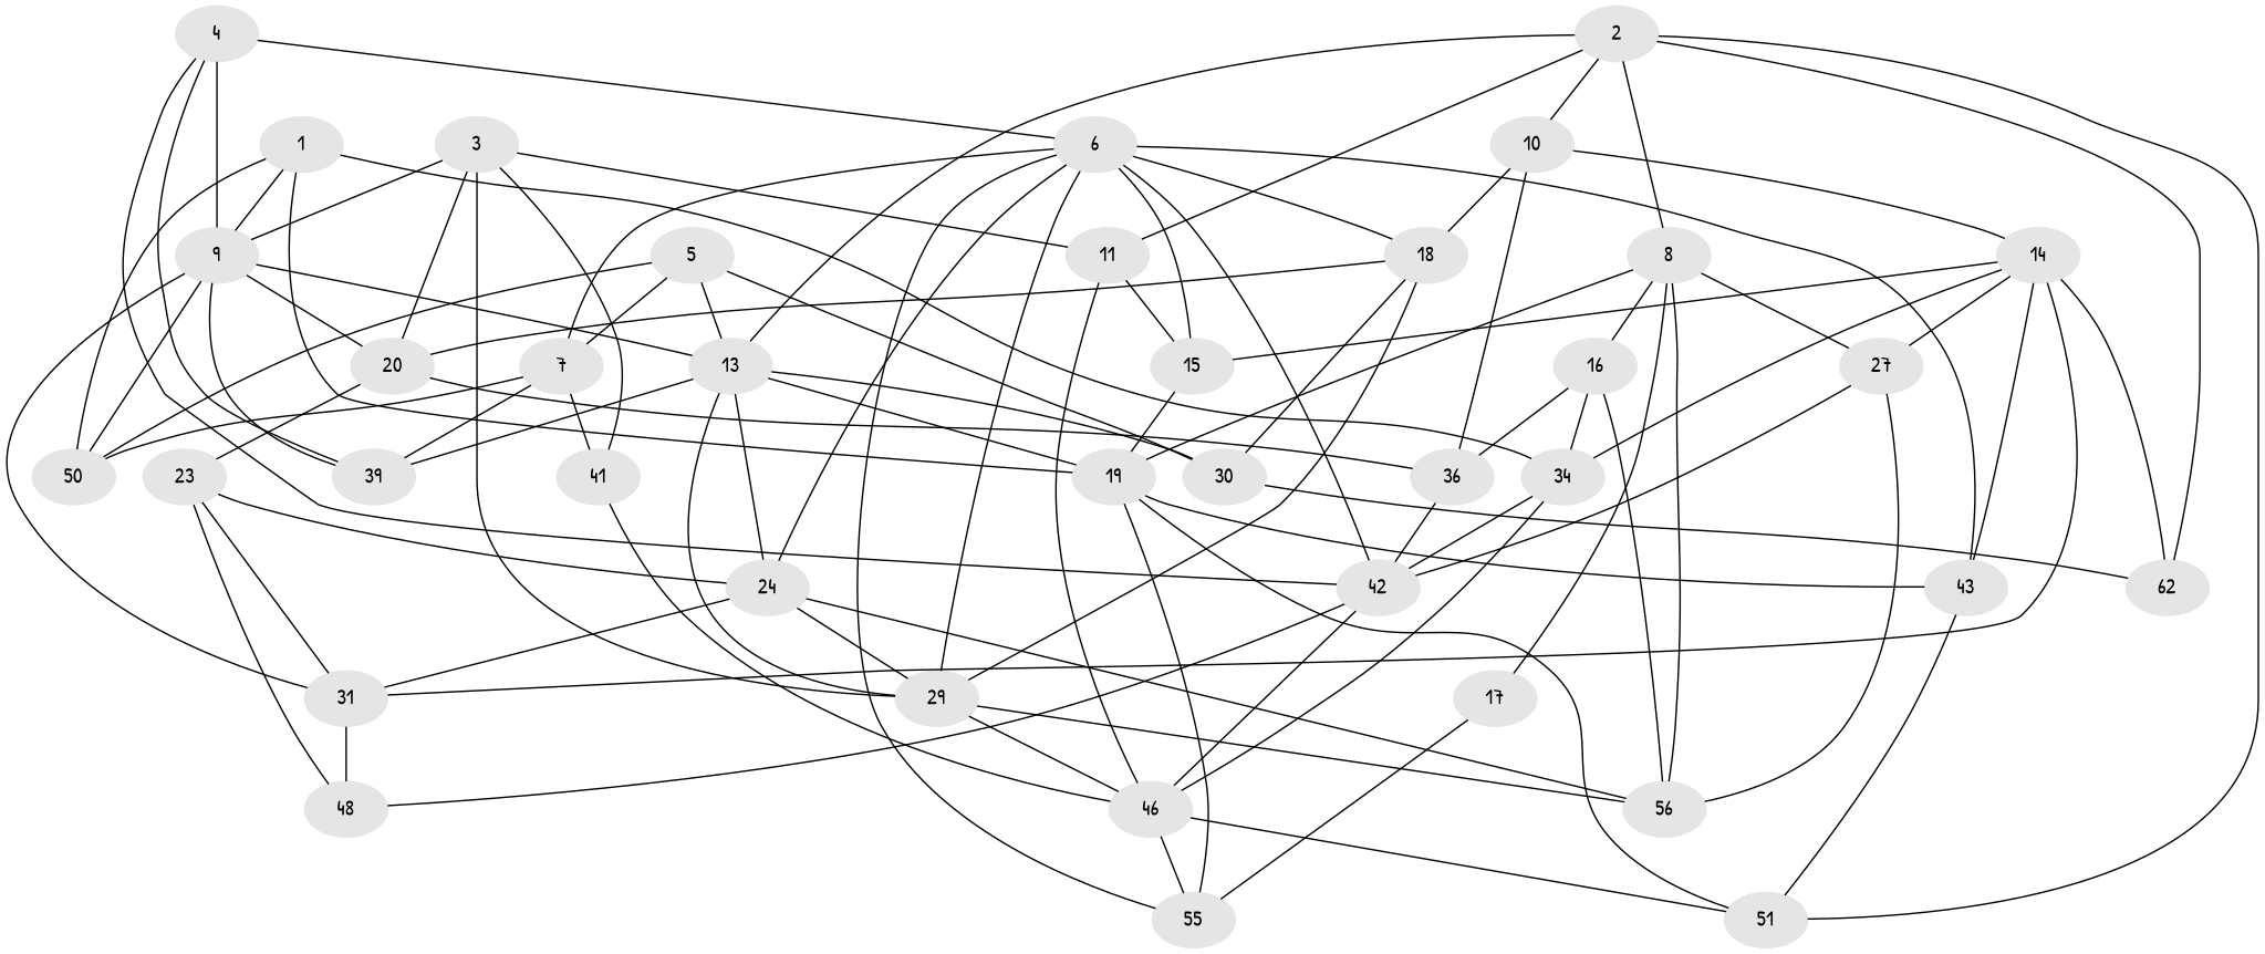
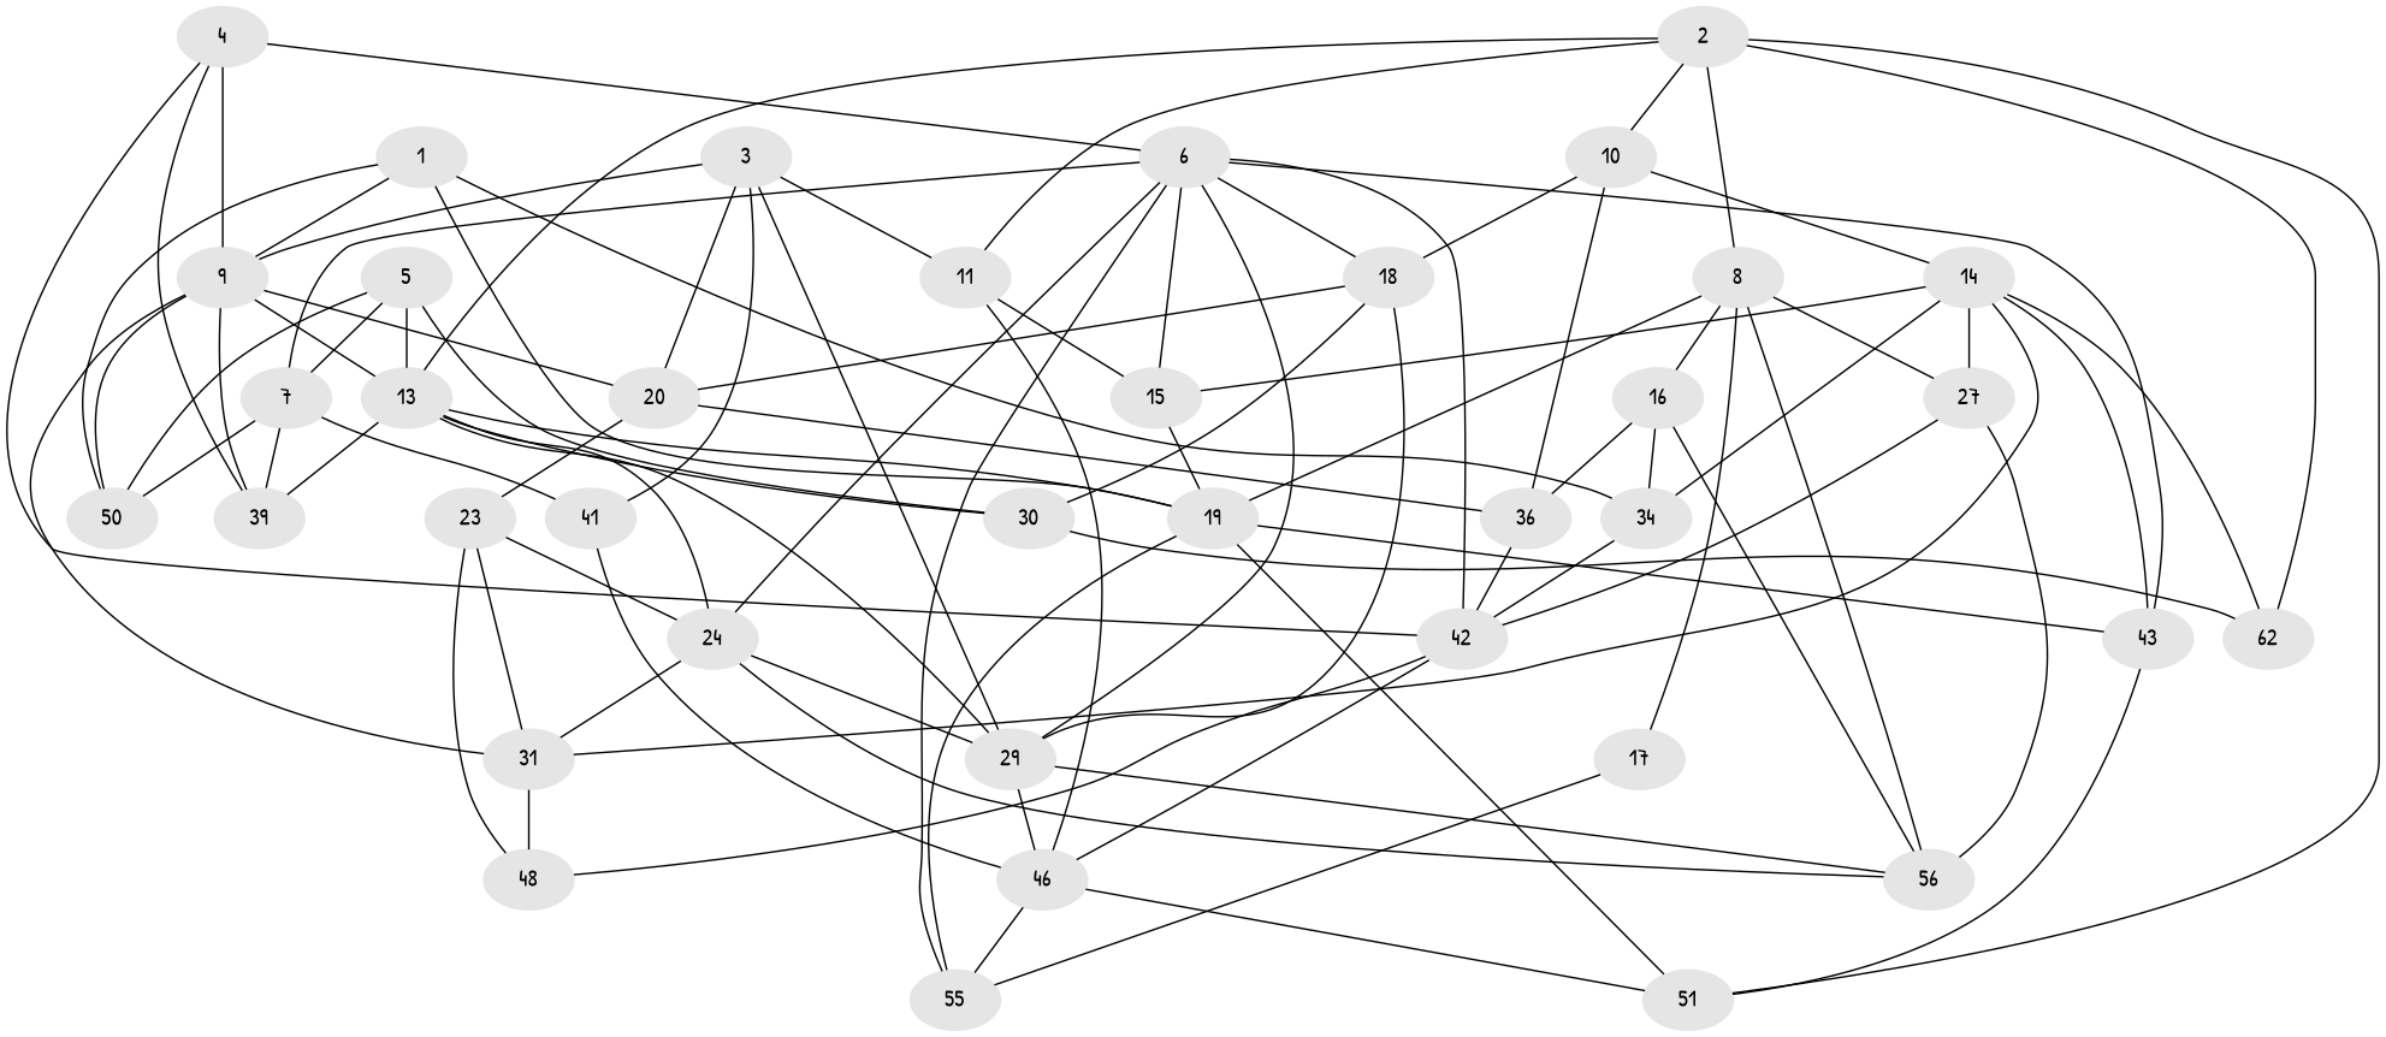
  graph {
    fontname="Patrick Hand"
    node [color=gray90 fontname="Patrick Hand" style=filled]
    edge [fontname="Patrick Hand"]
    1 [super="+12"]
    9 [super="+44"]
    19 [super="+35"]
    34
    50
    13 [super="+58"]
    20
    39
    31 [super="+45"]
    51
    43 [super="+57"]
    55
    42 [super="+53"]
    46 [super="+52"]
    2 [super="+33"]
    8 [super="+61"]
    10
    11
    62
    16 [super="+54"]
    17
    27 [super="+59"]
    56
    18 [super="+26"]
    14 [super="+32"]
    36
    15 [super="+22"]
    29 [super="+63"]
    30 [super="+38"]
    24 [super="+60"]
    3 [super="+25"]
    41
    23 [super="+37"]
    4 [super="+21"]
    6 [super="+49"]
    7 [super="+40"]
    48
    5 [super="+47"]
    1 -- 9
    1 -- 19
    1 -- 34
    1 -- 50
    9 -- 50
    9 -- 13
    9 -- 20
    9 -- 39
    9 -- 31
    19 -- 51
    19 -- 43
    19 -- 55
    34 -- 42
-   34 -- 46
    13 -- 19
    13 -- 39
    13 -- 29 [weight=2]
    13 -- 30
    13 -- 24
    20 -- 36
    20 -- 23
    31 -- 48
    43 -- 51
    42 -- 46
    42 -- 48
    46 -- 51
    46 -- 55
    2 -- 13
    2 -- 51
    2 -- 8
    2 -- 10
    2 -- 11
    2 -- 62
    8 -- 19
    8 -- 16
    8 -- 17
    8 -- 27
    8 -- 56
    10 -- 18
    10 -- 14
    10 -- 36
    11 -- 46
    11 -- 15
    16 -- 34
    16 -- 56
    16 -- 36
    17 -- 55
    27 -- 42
    27 -- 56
    18 -- 20
    18 -- 29
    18 -- 30
    14 -- 34
    14 -- 31
    14 -- 43
    14 -- 62
    14 -- 27
    14 -- 15
    36 -- 42
    15 -- 19
    29 -- 46
    29 -- 56
    30 -- 62
    24 -- 31
    24 -- 56
    24 -- 29
    3 -- 9
    3 -- 20
    3 -- 11
    3 -- 29
    3 -- 41
    41 -- 46
    23 -- 31
    23 -- 24
    23 -- 48
    4 -- 9 [weight=2]
    4 -- 39
    4 -- 42
    4 -- 6
    6 -- 43
    6 -- 55
    6 -- 42
    6 -- 18
    6 -- 15 [weight=2]
    6 -- 29
    6 -- 24
    6 -- 7
    7 -- 50
    7 -- 39
    7 -- 41
    5 -- 50
    5 -- 13 [weight=2]
    5 -- 30
    5 -- 7
  }
